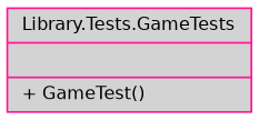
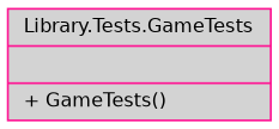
  digraph {
-   n1 [color=deeppink fillcolor=lightgrey fontcolor=black fontname=Helvetica fontsize=10 height=0.2 label="{Library.Tests.GameTests\n||+ GameTest()\l}" shape=record style=filled width=0.4]
+   n1 [color=deeppink fillcolor=lightgrey fontcolor=black fontname=Helvetica fontsize=10 height=0.2 label="{Library.Tests.GameTests\n||+ GameTests()\l}" shape=record style=filled width=0.4]
  }
